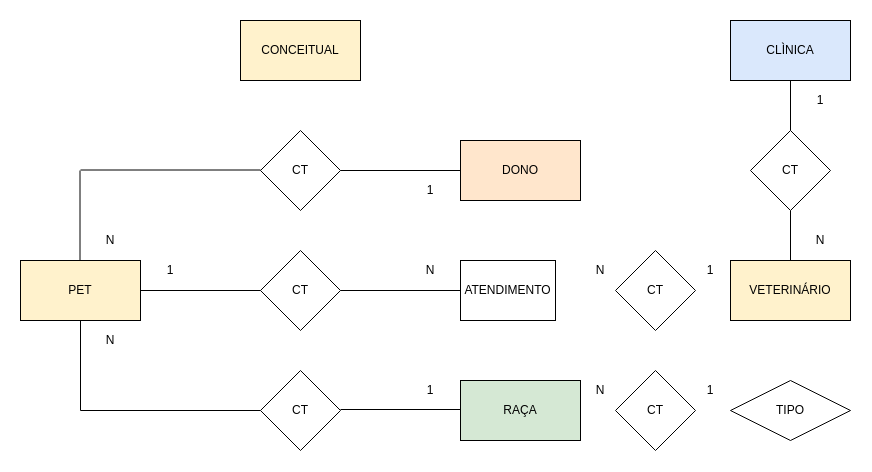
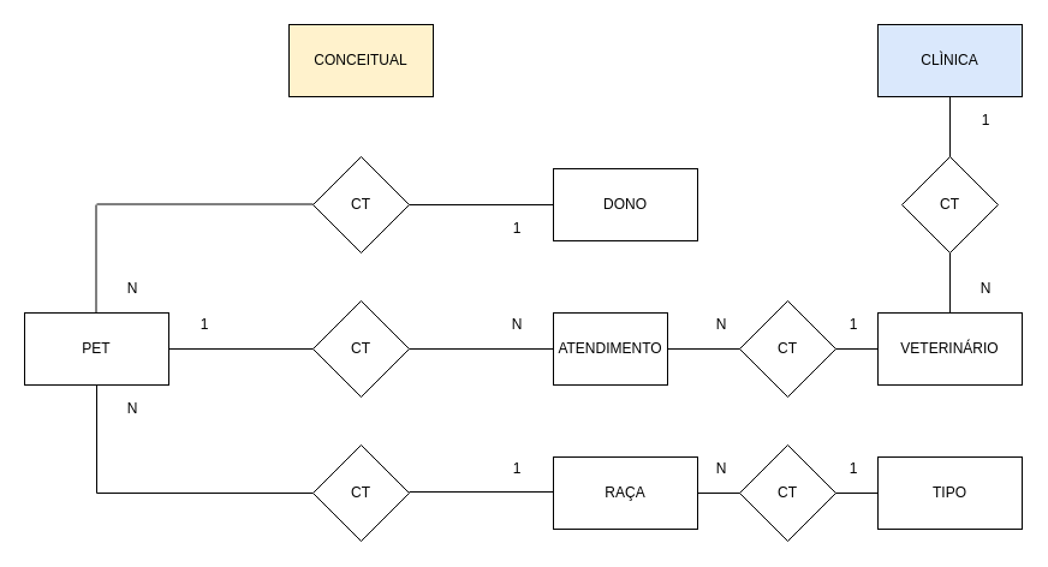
  <mxCell id="0" />
  <mxCell id="1" parent="0" />
  <mxCell id="2" value="CONCEITUAL" style="rounded=0;whiteSpace=wrap;html=1;fillColor=#fff2cc;" vertex="1" parent="1"><mxGeometry x="240" y="20" width="120" height="60" as="geometry" /></mxCell>
- <mxCell id="3" value="PET" style="rounded=0;whiteSpace=wrap;html=1;fillColor=#fff2cc;" vertex="1" parent="1"><mxGeometry x="20" y="260" width="120" height="60" as="geometry" /></mxCell>
+ <mxCell id="3" value="PET" style="rounded=0;whiteSpace=wrap;html=1;" vertex="1" parent="1"><mxGeometry x="20" y="260" width="120" height="60" as="geometry" /></mxCell>
  <mxCell id="4" value="CT" style="rhombus;whiteSpace=wrap;html=1;" vertex="1" parent="1"><mxGeometry x="260" y="250" width="80" height="80" as="geometry" /></mxCell>
  <mxCell id="5" value="ATENDIMENTO" style="rounded=0;whiteSpace=wrap;html=1;" vertex="1" parent="1"><mxGeometry x="460" y="260" width="95" height="60" as="geometry" /></mxCell>
  <mxCell id="6" value="" style="endArrow=none;html=1;entryX=1;entryY=0.5;entryDx=0;entryDy=0;exitX=0;exitY=0.5;exitDx=0;exitDy=0;" edge="1" parent="1" source="4" target="3"><mxGeometry width="50" height="50" relative="1" as="geometry"><mxPoint x="20" y="400" as="sourcePoint" /><mxPoint x="70" y="350" as="targetPoint" /></mxGeometry></mxCell>
  <mxCell id="7" value="" style="endArrow=none;html=1;entryX=0;entryY=0.5;entryDx=0;entryDy=0;exitX=1;exitY=0.5;exitDx=0;exitDy=0;" edge="1" parent="1" source="4" target="5"><mxGeometry width="50" height="50" relative="1" as="geometry"><mxPoint x="340" y="300" as="sourcePoint" /><mxPoint x="390" y="260" as="targetPoint" /></mxGeometry></mxCell>
  <mxCell id="8" value="" style="endArrow=none;html=1;entryX=0.5;entryY=1;entryDx=0;entryDy=0;" edge="1" parent="1" target="3"><mxGeometry width="50" height="50" relative="1" as="geometry"><mxPoint x="80" y="410" as="sourcePoint" /><mxPoint x="70" y="350" as="targetPoint" /></mxGeometry></mxCell>
  <mxCell id="9" value="" style="endArrow=none;html=1;exitX=0;exitY=0.5;exitDx=0;exitDy=0;" edge="1" parent="1" source="10"><mxGeometry width="50" height="50" relative="1" as="geometry"><mxPoint x="250" y="410" as="sourcePoint" /><mxPoint x="80" y="410" as="targetPoint" /></mxGeometry></mxCell>
  <mxCell id="10" value="CT" style="rhombus;whiteSpace=wrap;html=1;" vertex="1" parent="1"><mxGeometry x="260" y="370" width="80" height="80" as="geometry" /></mxCell>
- <mxCell id="11" value="DONO" style="rounded=0;whiteSpace=wrap;html=1;fillColor=#ffe6cc;" vertex="1" parent="1"><mxGeometry x="460" y="140" width="120" height="60" as="geometry" /></mxCell>
- <mxCell id="12" value="RAÇA" style="rounded=0;whiteSpace=wrap;html=1;fillColor=#d5e8d4;" vertex="1" parent="1"><mxGeometry x="460" y="380" width="120" height="60" as="geometry" /></mxCell>
+ <mxCell id="11" value="DONO" style="rounded=0;whiteSpace=wrap;html=1;" vertex="1" parent="1"><mxGeometry x="460" y="140" width="120" height="60" as="geometry" /></mxCell>
+ <mxCell id="12" value="RAÇA" style="rounded=0;whiteSpace=wrap;html=1;" vertex="1" parent="1"><mxGeometry x="460" y="380" width="120" height="60" as="geometry" /></mxCell>
  <mxCell id="13" value="" style="endArrow=none;html=1;entryX=0.5;entryY=1;entryDx=0;entryDy=0;" edge="1" parent="1"><mxGeometry width="50" height="50" relative="1" as="geometry"><mxPoint x="79.5" y="260" as="sourcePoint" /><mxPoint x="79.5" y="170" as="targetPoint" /></mxGeometry></mxCell>
  <mxCell id="14" value="CT" style="rhombus;whiteSpace=wrap;html=1;" vertex="1" parent="1"><mxGeometry x="260" y="130" width="80" height="80" as="geometry" /></mxCell>
  <mxCell id="15" value="" style="endArrow=none;html=1;exitX=0;exitY=0.5;exitDx=0;exitDy=0;" edge="1" parent="1"><mxGeometry width="50" height="50" relative="1" as="geometry"><mxPoint x="260" y="169.5" as="sourcePoint" /><mxPoint x="80" y="169.5" as="targetPoint" /></mxGeometry></mxCell>
  <mxCell id="16" value="" style="endArrow=none;html=1;entryX=0;entryY=0.5;entryDx=0;entryDy=0;exitX=1;exitY=0.5;exitDx=0;exitDy=0;" edge="1" parent="1"><mxGeometry width="50" height="50" relative="1" as="geometry"><mxPoint x="340" y="409" as="sourcePoint" /><mxPoint x="460" y="409" as="targetPoint" /></mxGeometry></mxCell>
  <mxCell id="17" value="" style="endArrow=none;html=1;entryX=0;entryY=0.5;entryDx=0;entryDy=0;exitX=1;exitY=0.5;exitDx=0;exitDy=0;" edge="1" parent="1"><mxGeometry width="50" height="50" relative="1" as="geometry"><mxPoint x="340" y="170" as="sourcePoint" /><mxPoint x="460" y="170" as="targetPoint" /></mxGeometry></mxCell>
- <mxCell id="19" value="VETERINÁRIO" style="rounded=0;whiteSpace=wrap;html=1;fillColor=#fff2cc;" vertex="1" parent="1"><mxGeometry x="730" y="260" width="120" height="60" as="geometry" /></mxCell>
+ <mxCell id="18" value="" style="endArrow=none;html=1;exitX=1;exitY=0.5;exitDx=0;exitDy=0;" edge="1" parent="1" source="5" target="19"><mxGeometry width="50" height="50" relative="1" as="geometry"><mxPoint x="580" y="320" as="sourcePoint" /><mxPoint x="700" y="290" as="targetPoint" /></mxGeometry></mxCell>
+ <mxCell id="19" value="VETERINÁRIO" style="rounded=0;whiteSpace=wrap;html=1;" vertex="1" parent="1"><mxGeometry x="730" y="260" width="120" height="60" as="geometry" /></mxCell>
  <mxCell id="20" value="CT" style="rhombus;whiteSpace=wrap;html=1;" vertex="1" parent="1"><mxGeometry x="615" y="250" width="80" height="80" as="geometry" /></mxCell>
- <mxCell id="22" value="TIPO" style="rhombus;whiteSpace=wrap;html=1;" vertex="1" parent="1"><mxGeometry x="730" y="380" width="120" height="60" as="geometry" /></mxCell>
+ <mxCell id="21" value="" style="endArrow=none;html=1;exitX=1;exitY=0.5;exitDx=0;exitDy=0;entryX=0;entryY=0.5;entryDx=0;entryDy=0;" edge="1" parent="1" source="12" target="22"><mxGeometry width="50" height="50" relative="1" as="geometry"><mxPoint x="580" y="430" as="sourcePoint" /><mxPoint x="720" y="410" as="targetPoint" /></mxGeometry></mxCell>
+ <mxCell id="22" value="TIPO" style="rounded=0;whiteSpace=wrap;html=1;" vertex="1" parent="1"><mxGeometry x="730" y="380" width="120" height="60" as="geometry" /></mxCell>
  <mxCell id="23" value="CT" style="rhombus;whiteSpace=wrap;html=1;" vertex="1" parent="1"><mxGeometry x="615" y="370" width="80" height="80" as="geometry" /></mxCell>
  <mxCell id="24" value="1" style="text;html=1;strokeColor=none;fillColor=none;align=center;verticalAlign=middle;whiteSpace=wrap;rounded=0;" vertex="1" parent="1"><mxGeometry x="150" y="260" width="40" height="20" as="geometry" /></mxCell>
  <mxCell id="25" value="N" style="text;html=1;strokeColor=none;fillColor=none;align=center;verticalAlign=middle;whiteSpace=wrap;rounded=0;" vertex="1" parent="1"><mxGeometry x="90" y="330" width="40" height="20" as="geometry" /></mxCell>
  <mxCell id="26" value="N" style="text;html=1;strokeColor=none;fillColor=none;align=center;verticalAlign=middle;whiteSpace=wrap;rounded=0;" vertex="1" parent="1"><mxGeometry x="90" y="230" width="40" height="20" as="geometry" /></mxCell>
  <mxCell id="27" value="1" style="text;html=1;strokeColor=none;fillColor=none;align=center;verticalAlign=middle;whiteSpace=wrap;rounded=0;" vertex="1" parent="1"><mxGeometry x="410" y="180" width="40" height="20" as="geometry" /></mxCell>
  <mxCell id="28" value="1" style="text;html=1;strokeColor=none;fillColor=none;align=center;verticalAlign=middle;whiteSpace=wrap;rounded=0;" vertex="1" parent="1"><mxGeometry x="410" y="380" width="40" height="20" as="geometry" /></mxCell>
  <mxCell id="29" value="N" style="text;html=1;strokeColor=none;fillColor=none;align=center;verticalAlign=middle;whiteSpace=wrap;rounded=0;" vertex="1" parent="1"><mxGeometry x="410" y="260" width="40" height="20" as="geometry" /></mxCell>
  <mxCell id="30" value="N" style="text;html=1;strokeColor=none;fillColor=none;align=center;verticalAlign=middle;whiteSpace=wrap;rounded=0;" vertex="1" parent="1"><mxGeometry x="580" y="380" width="40" height="20" as="geometry" /></mxCell>
  <mxCell id="31" value="1" style="text;html=1;strokeColor=none;fillColor=none;align=center;verticalAlign=middle;whiteSpace=wrap;rounded=0;" vertex="1" parent="1"><mxGeometry x="690" y="380" width="40" height="20" as="geometry" /></mxCell>
  <mxCell id="32" value="1" style="text;html=1;strokeColor=none;fillColor=none;align=center;verticalAlign=middle;whiteSpace=wrap;rounded=0;" vertex="1" parent="1"><mxGeometry x="690" y="260" width="40" height="20" as="geometry" /></mxCell>
  <mxCell id="33" value="N" style="text;html=1;strokeColor=none;fillColor=none;align=center;verticalAlign=middle;whiteSpace=wrap;rounded=0;" vertex="1" parent="1"><mxGeometry x="580" y="260" width="40" height="20" as="geometry" /></mxCell>
  <mxCell id="34" value="" style="endArrow=none;html=1;entryX=0.5;entryY=1;entryDx=0;entryDy=0;" edge="1" parent="1" target="35"><mxGeometry width="50" height="50" relative="1" as="geometry"><mxPoint x="790" y="260" as="sourcePoint" /><mxPoint x="790" y="170" as="targetPoint" /></mxGeometry></mxCell>
  <mxCell id="35" value="CT" style="rhombus;whiteSpace=wrap;html=1;" vertex="1" parent="1"><mxGeometry x="750" y="130" width="80" height="80" as="geometry" /></mxCell>
  <mxCell id="36" value="CLÌNICA" style="rounded=0;whiteSpace=wrap;html=1;fillColor=#dae8fc;" vertex="1" parent="1"><mxGeometry x="730" y="20" width="120" height="60" as="geometry" /></mxCell>
  <mxCell id="37" value="" style="endArrow=none;html=1;entryX=0.5;entryY=1;entryDx=0;entryDy=0;" edge="1" parent="1"><mxGeometry width="50" height="50" relative="1" as="geometry"><mxPoint x="790" y="130" as="sourcePoint" /><mxPoint x="790" y="80" as="targetPoint" /></mxGeometry></mxCell>
  <mxCell id="38" value="1" style="text;html=1;strokeColor=none;fillColor=none;align=center;verticalAlign=middle;whiteSpace=wrap;rounded=0;" vertex="1" parent="1"><mxGeometry x="800" y="90" width="40" height="20" as="geometry" /></mxCell>
  <mxCell id="39" value="N" style="text;html=1;strokeColor=none;fillColor=none;align=center;verticalAlign=middle;whiteSpace=wrap;rounded=0;" vertex="1" parent="1"><mxGeometry x="800" y="230" width="40" height="20" as="geometry" /></mxCell>
